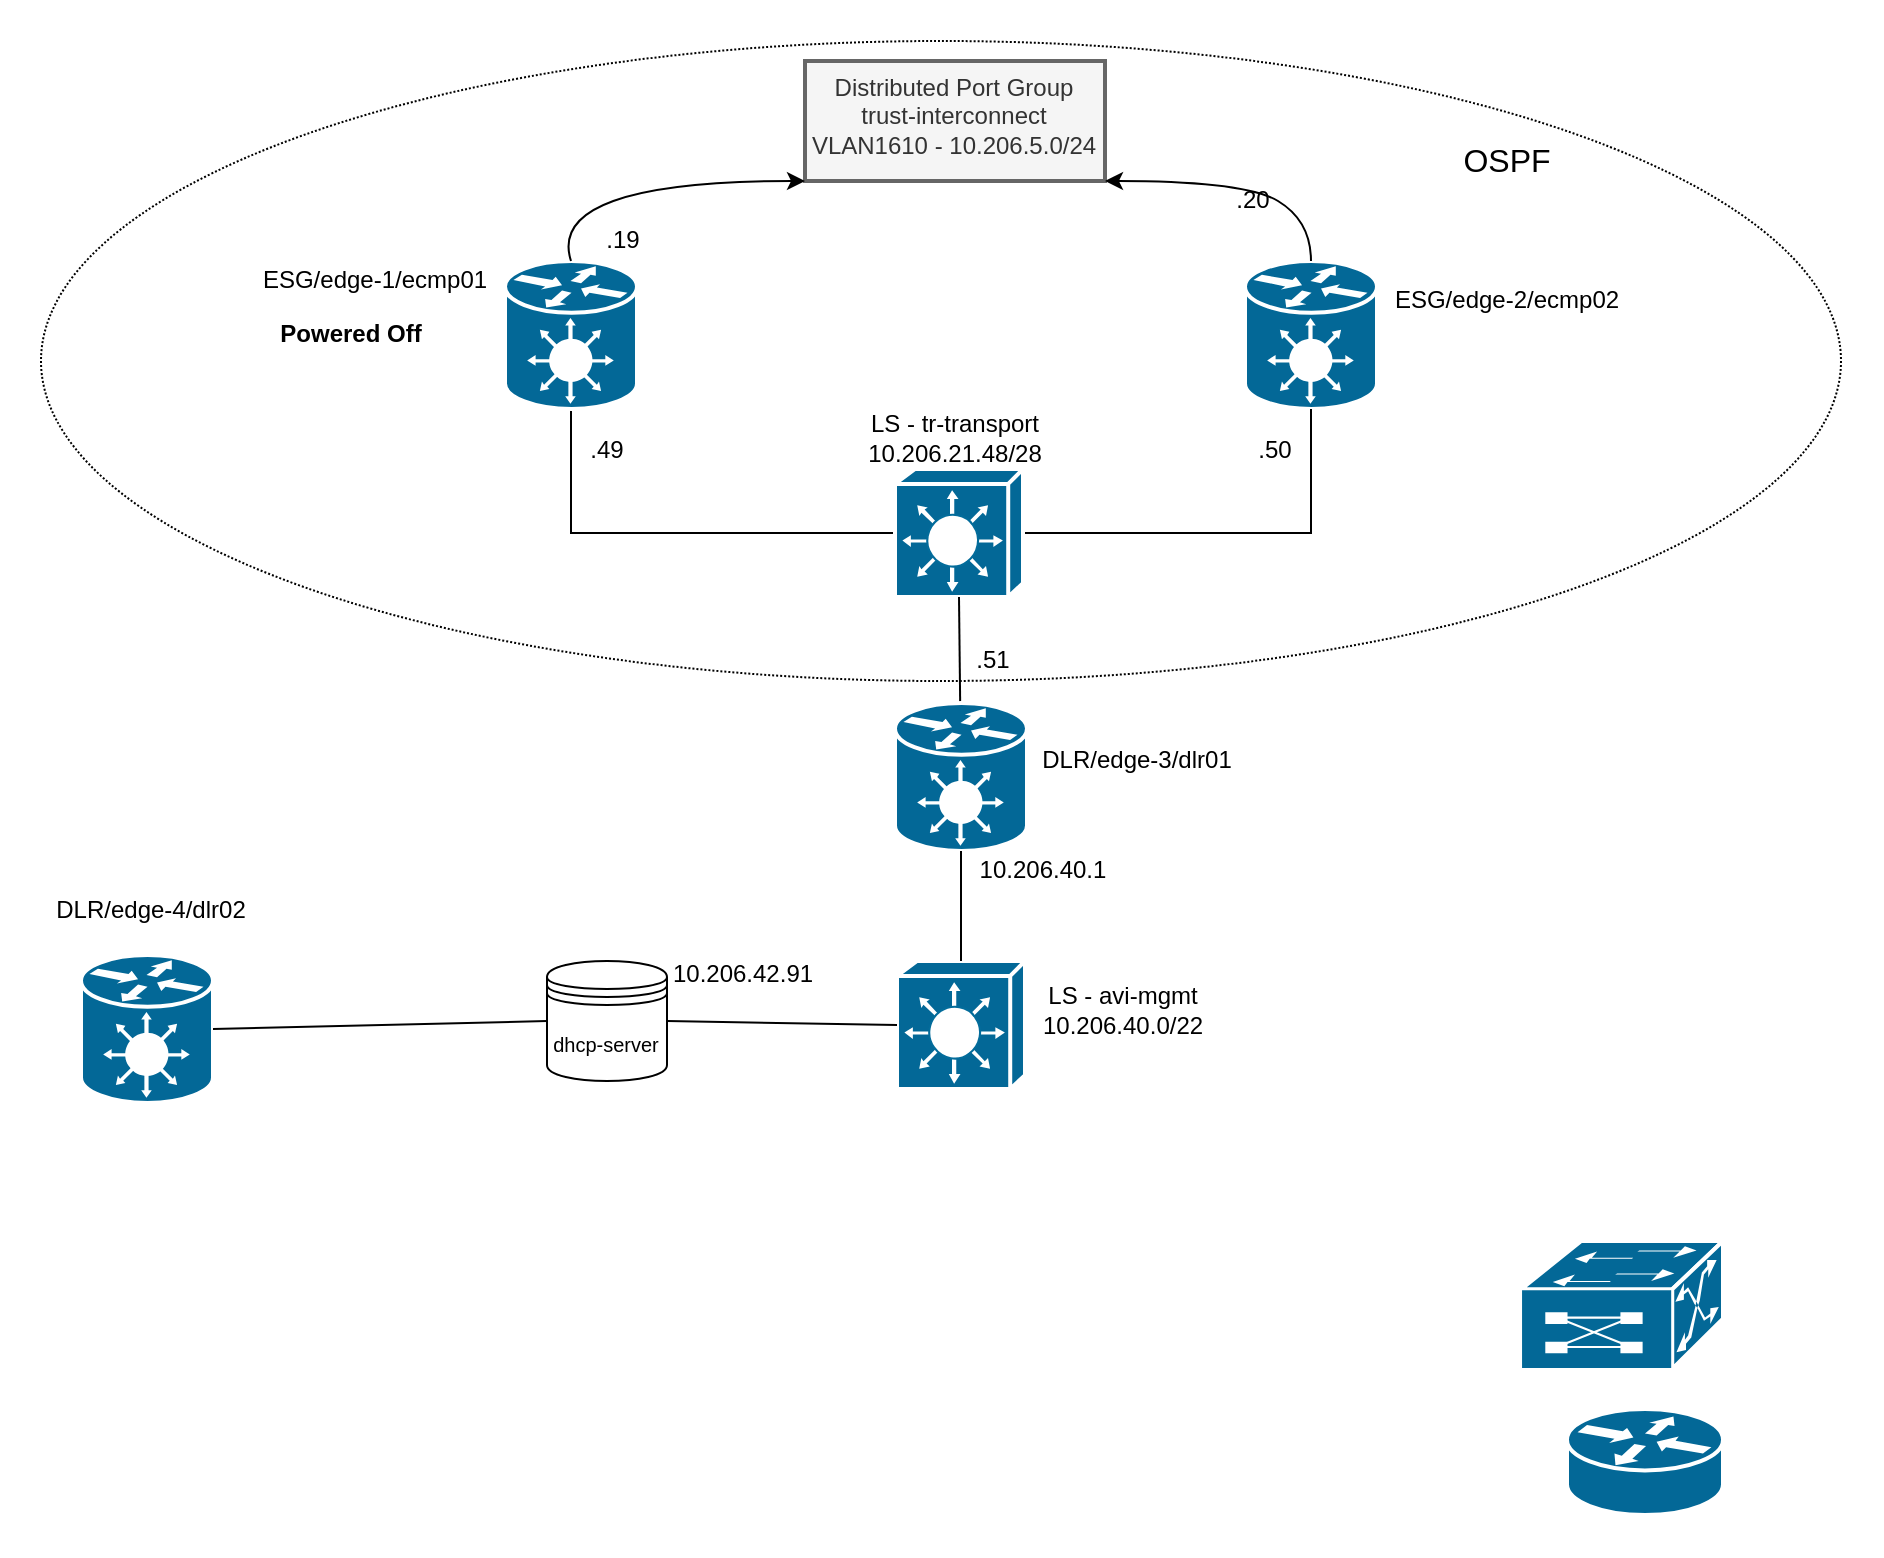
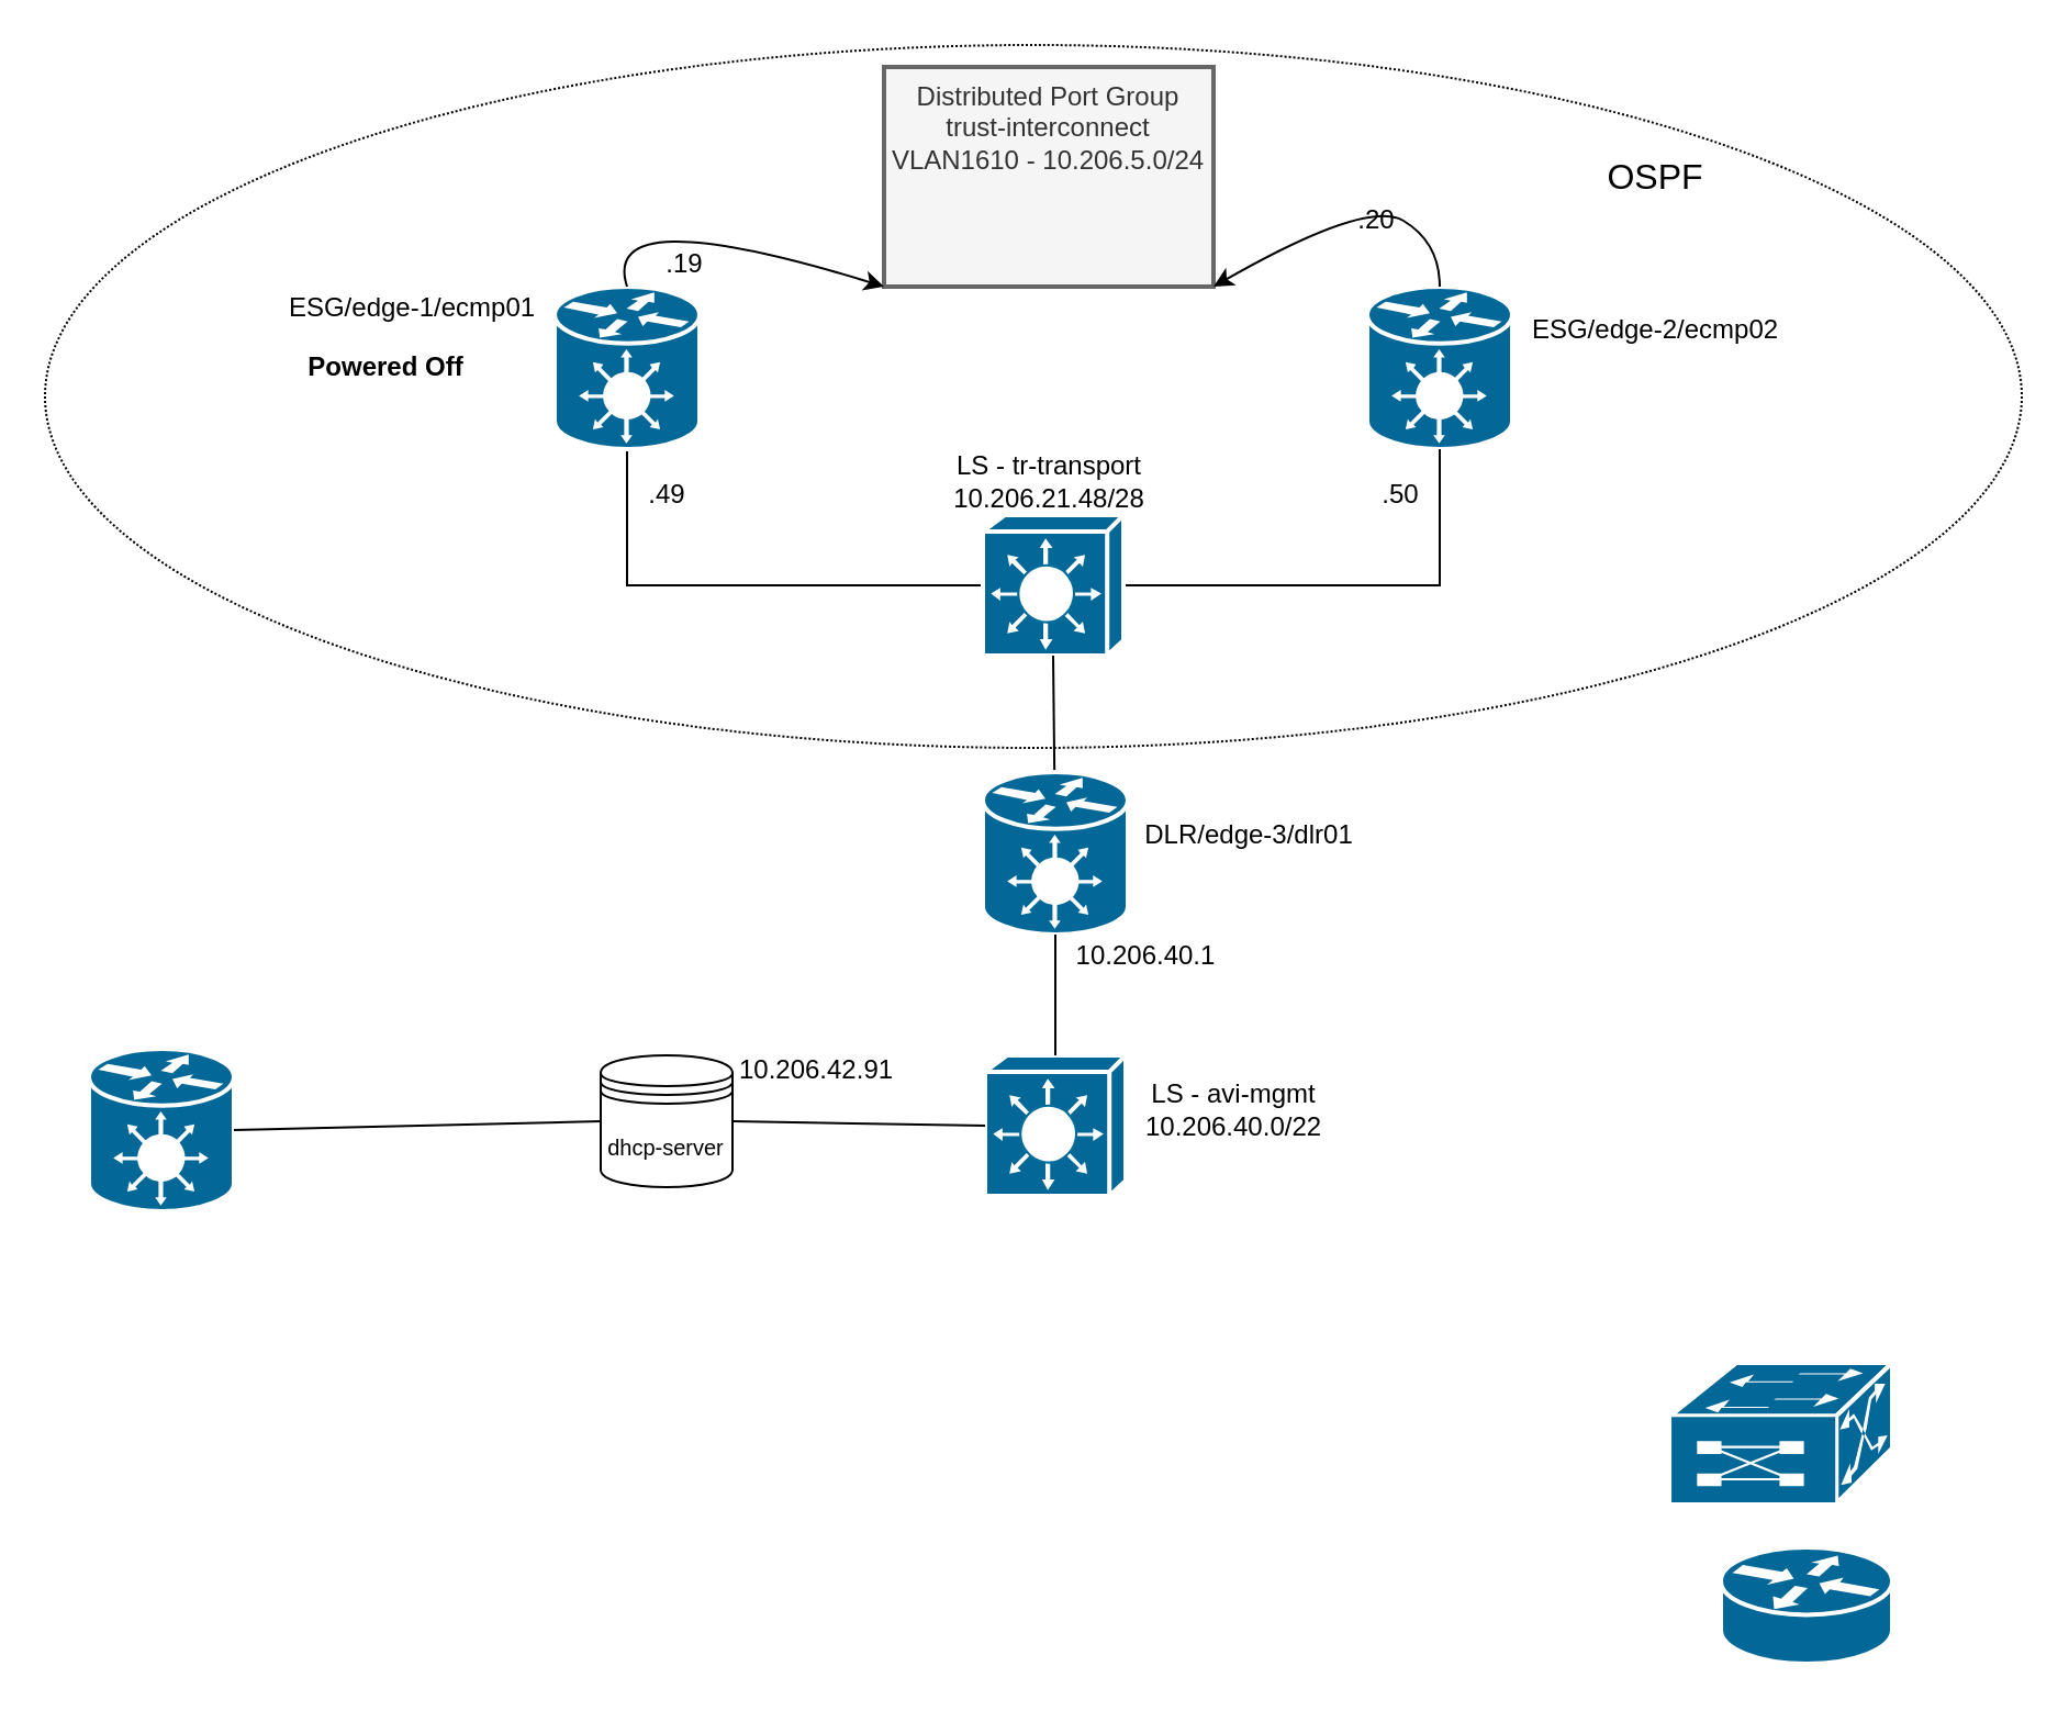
  <mxCell id="0" />
  <mxCell id="1" parent="0" />
  <mxCell id="2" value="" style="ellipse;whiteSpace=wrap;html=1;dashed=1;dashPattern=1 1;" vertex="1" parent="1"><mxGeometry x="20" y="20" width="900" height="320" as="geometry" /></mxCell>
  <mxCell id="3" value="" style="shape=mxgraph.cisco.switches.multiswitch_device;sketch=0;html=1;pointerEvents=1;dashed=0;fillColor=#036897;strokeColor=#ffffff;strokeWidth=2;verticalLabelPosition=bottom;verticalAlign=top;align=center;outlineConnect=0;" vertex="1" parent="1"><mxGeometry x="760" y="620" width="101" height="64" as="geometry" /></mxCell>
  <mxCell id="4" value="" style="shape=mxgraph.cisco.routers.router;sketch=0;html=1;pointerEvents=1;dashed=0;fillColor=#036897;strokeColor=#ffffff;strokeWidth=2;verticalLabelPosition=bottom;verticalAlign=top;align=center;outlineConnect=0;" vertex="1" parent="1"><mxGeometry x="783" y="704" width="78" height="53" as="geometry" /></mxCell>
  <mxCell id="5" style="edgeStyle=orthogonalEdgeStyle;rounded=0;orthogonalLoop=1;jettySize=auto;html=1;exitX=0.5;exitY=1;exitDx=0;exitDy=0;exitPerimeter=0;entryX=0;entryY=0.5;entryDx=0;entryDy=0;entryPerimeter=0;endArrow=none;endFill=0;" edge="1" parent="1" source="6" target="17"><mxGeometry relative="1" as="geometry" /></mxCell>
  <mxCell id="6" value="" style="shape=mxgraph.cisco.hubs_and_gateways.generic_gateway;sketch=0;html=1;pointerEvents=1;dashed=0;fillColor=#036897;strokeColor=#ffffff;strokeWidth=2;verticalLabelPosition=bottom;verticalAlign=top;align=center;outlineConnect=0;" vertex="1" parent="1"><mxGeometry x="252" y="130" width="66" height="74" as="geometry" /></mxCell>
- <mxCell id="7" value="Distributed Port Group&lt;br&gt;trust-interconnect&lt;br&gt;VLAN1610 -&amp;nbsp;10.206.5.0/24" style="whiteSpace=wrap;html=1;verticalAlign=top;fillColor=#f5f5f5;strokeColor=#666666;sketch=0;dashed=0;strokeWidth=2;fontColor=#333333;" vertex="1" parent="1"><mxGeometry x="402" y="30" width="150" height="60" as="geometry" /></mxCell>
+ <mxCell id="7" value="Distributed Port Group&lt;br&gt;trust-interconnect&lt;br&gt;VLAN1610 -&amp;nbsp;10.206.5.0/24" style="whiteSpace=wrap;html=1;verticalAlign=top;fillColor=#f5f5f5;strokeColor=#666666;sketch=0;dashed=0;strokeWidth=2;fontColor=#333333;" vertex="1" parent="1"><mxGeometry x="402" y="30" width="150" height="100" as="geometry" /></mxCell>
  <mxCell id="8" value="" style="shape=mxgraph.cisco.hubs_and_gateways.generic_gateway;sketch=0;html=1;pointerEvents=1;dashed=0;fillColor=#036897;strokeColor=#ffffff;strokeWidth=2;verticalLabelPosition=bottom;verticalAlign=top;align=center;outlineConnect=0;" vertex="1" parent="1"><mxGeometry x="622" y="130" width="66" height="74" as="geometry" /></mxCell>
  <mxCell id="9" value="" style="curved=1;endArrow=classic;html=1;rounded=0;entryX=0;entryY=1;entryDx=0;entryDy=0;exitX=0.5;exitY=0;exitDx=0;exitDy=0;exitPerimeter=0;" edge="1" parent="1" source="6" target="7"><mxGeometry width="50" height="50" relative="1" as="geometry"><mxPoint x="312" y="180" as="sourcePoint" /><mxPoint x="362" y="130" as="targetPoint" /><Array as="points"><mxPoint x="272" y="90" /></Array></mxGeometry></mxCell>
  <mxCell id="10" value="" style="curved=1;endArrow=classic;html=1;rounded=0;entryX=1;entryY=1;entryDx=0;entryDy=0;exitX=0.5;exitY=0;exitDx=0;exitDy=0;exitPerimeter=0;" edge="1" parent="1" source="8" target="7"><mxGeometry width="50" height="50" relative="1" as="geometry"><mxPoint x="632" y="130" as="sourcePoint" /><mxPoint x="682" y="80" as="targetPoint" /><Array as="points"><mxPoint x="655" y="110" /><mxPoint x="622" y="90" /></Array></mxGeometry></mxCell>
  <mxCell id="11" value=".19" style="text;html=1;resizable=0;autosize=1;align=center;verticalAlign=middle;points=[];fillColor=none;strokeColor=none;rounded=0;" vertex="1" parent="1"><mxGeometry x="296" y="110" width="30" height="20" as="geometry" /></mxCell>
  <mxCell id="12" value=".20" style="text;html=1;resizable=0;autosize=1;align=center;verticalAlign=middle;points=[];fillColor=none;strokeColor=none;rounded=0;" vertex="1" parent="1"><mxGeometry x="611" y="90" width="30" height="20" as="geometry" /></mxCell>
  <mxCell id="13" value="LS - tr-transport&lt;br&gt;10.206.21.48/28" style="text;html=1;resizable=0;autosize=1;align=center;verticalAlign=middle;points=[];fillColor=none;strokeColor=none;rounded=0;" vertex="1" parent="1"><mxGeometry x="427" y="204" width="100" height="30" as="geometry" /></mxCell>
  <mxCell id="14" value="Powered Off" style="text;html=1;resizable=0;autosize=1;align=center;verticalAlign=middle;points=[];fillColor=none;strokeColor=none;rounded=0;fontStyle=1" vertex="1" parent="1"><mxGeometry x="130" y="157" width="90" height="20" as="geometry" /></mxCell>
  <mxCell id="15" value="ESG/edge-2/ecmp02" style="text;html=1;resizable=0;autosize=1;align=center;verticalAlign=middle;points=[];fillColor=none;strokeColor=none;rounded=0;" vertex="1" parent="1"><mxGeometry x="688" y="140" width="130" height="20" as="geometry" /></mxCell>
  <mxCell id="16" value="" style="edgeStyle=orthogonalEdgeStyle;rounded=0;orthogonalLoop=1;jettySize=auto;html=1;endArrow=none;endFill=0;" edge="1" parent="1" source="17" target="8"><mxGeometry relative="1" as="geometry" /></mxCell>
  <mxCell id="17" value="" style="shape=mxgraph.cisco.switches.layer_3_switch;sketch=0;html=1;pointerEvents=1;dashed=0;fillColor=#036897;strokeColor=#ffffff;strokeWidth=2;verticalLabelPosition=bottom;verticalAlign=top;align=center;outlineConnect=0;" vertex="1" parent="1"><mxGeometry x="447" y="234" width="64" height="64" as="geometry" /></mxCell>
  <mxCell id="18" value="" style="endArrow=none;html=1;rounded=0;entryX=0.5;entryY=1;entryDx=0;entryDy=0;entryPerimeter=0;" edge="1" parent="1" source="19" target="17"><mxGeometry width="50" height="50" relative="1" as="geometry"><mxPoint x="440" y="410" as="sourcePoint" /><mxPoint x="490" y="360" as="targetPoint" /></mxGeometry></mxCell>
  <mxCell id="19" value="" style="shape=mxgraph.cisco.hubs_and_gateways.generic_gateway;sketch=0;html=1;pointerEvents=1;dashed=0;fillColor=#036897;strokeColor=#ffffff;strokeWidth=2;verticalLabelPosition=bottom;verticalAlign=top;align=center;outlineConnect=0;" vertex="1" parent="1"><mxGeometry x="447" y="351" width="66" height="74" as="geometry" /></mxCell>
  <mxCell id="20" value=".49" style="text;html=1;resizable=0;autosize=1;align=center;verticalAlign=middle;points=[];fillColor=none;strokeColor=none;rounded=0;" vertex="1" parent="1"><mxGeometry x="288" y="215" width="30" height="20" as="geometry" /></mxCell>
  <mxCell id="21" value="ESG/edge-1/ecmp01" style="text;html=1;resizable=0;autosize=1;align=center;verticalAlign=middle;points=[];fillColor=none;strokeColor=none;rounded=0;" vertex="1" parent="1"><mxGeometry x="122" y="130" width="130" height="20" as="geometry" /></mxCell>
  <mxCell id="22" value=".50" style="text;html=1;resizable=0;autosize=1;align=center;verticalAlign=middle;points=[];fillColor=none;strokeColor=none;rounded=0;" vertex="1" parent="1"><mxGeometry x="622" y="215" width="30" height="20" as="geometry" /></mxCell>
  <mxCell id="23" value="DLR/edge-3/dlr01" style="text;html=1;resizable=0;autosize=1;align=center;verticalAlign=middle;points=[];fillColor=none;strokeColor=none;rounded=0;" vertex="1" parent="1"><mxGeometry x="513" y="370" width="110" height="20" as="geometry" /></mxCell>
- <mxCell id="24" value=".51" style="text;html=1;resizable=0;autosize=1;align=center;verticalAlign=middle;points=[];fillColor=none;strokeColor=none;rounded=0;" vertex="1" parent="1"><mxGeometry x="481" y="320" width="30" height="20" as="geometry" /></mxCell>
  <mxCell id="25" value="LS - avi-mgmt&lt;br&gt;10.206.40.0/22" style="text;html=1;resizable=0;autosize=1;align=center;verticalAlign=middle;points=[];fillColor=none;strokeColor=none;rounded=0;" vertex="1" parent="1"><mxGeometry x="511" y="490" width="100" height="30" as="geometry" /></mxCell>
  <mxCell id="26" value="" style="shape=mxgraph.cisco.switches.layer_3_switch;sketch=0;html=1;pointerEvents=1;dashed=0;fillColor=#036897;strokeColor=#ffffff;strokeWidth=2;verticalLabelPosition=bottom;verticalAlign=top;align=center;outlineConnect=0;" vertex="1" parent="1"><mxGeometry x="448" y="480" width="64" height="64" as="geometry" /></mxCell>
  <mxCell id="27" value="" style="endArrow=none;html=1;rounded=0;entryX=0.5;entryY=1;entryDx=0;entryDy=0;entryPerimeter=0;" edge="1" parent="1" source="26" target="19"><mxGeometry width="50" height="50" relative="1" as="geometry"><mxPoint x="450" y="360" as="sourcePoint" /><mxPoint x="500" y="310" as="targetPoint" /></mxGeometry></mxCell>
  <mxCell id="28" value="10.206.40.1" style="text;html=1;resizable=0;autosize=1;align=center;verticalAlign=middle;points=[];fillColor=none;strokeColor=none;rounded=0;" vertex="1" parent="1"><mxGeometry x="481" y="425" width="80" height="20" as="geometry" /></mxCell>
  <mxCell id="29" value="&lt;font style=&quot;font-size: 16px&quot;&gt;OSPF&lt;/font&gt;" style="text;html=1;resizable=0;autosize=1;align=center;verticalAlign=middle;points=[];fillColor=none;strokeColor=none;rounded=0;dashed=1;dashPattern=1 1;" vertex="1" parent="1"><mxGeometry x="723" y="70" width="60" height="20" as="geometry" /></mxCell>
  <mxCell id="30" value="&lt;font style=&quot;font-size: 10px&quot;&gt;dhcp-server&lt;/font&gt;" style="shape=datastore;whiteSpace=wrap;html=1;fontSize=16;" vertex="1" parent="1"><mxGeometry x="273" y="480" width="60" height="60" as="geometry" /></mxCell>
  <mxCell id="31" value="" style="endArrow=none;html=1;rounded=0;fontSize=10;entryX=0;entryY=0.5;entryDx=0;entryDy=0;entryPerimeter=0;exitX=1;exitY=0.5;exitDx=0;exitDy=0;" edge="1" parent="1" source="30" target="26"><mxGeometry width="50" height="50" relative="1" as="geometry"><mxPoint x="330" y="550" as="sourcePoint" /><mxPoint x="380" y="500" as="targetPoint" /></mxGeometry></mxCell>
  <mxCell id="32" value="10.206.42.91" style="text;html=1;resizable=0;autosize=1;align=center;verticalAlign=middle;points=[];fillColor=none;strokeColor=none;rounded=0;" vertex="1" parent="1"><mxGeometry x="326" y="477" width="90" height="20" as="geometry" /></mxCell>
  <mxCell id="33" value="" style="shape=mxgraph.cisco.hubs_and_gateways.generic_gateway;sketch=0;html=1;pointerEvents=1;dashed=0;fillColor=#036897;strokeColor=#ffffff;strokeWidth=2;verticalLabelPosition=bottom;verticalAlign=top;align=center;outlineConnect=0;" vertex="1" parent="1"><mxGeometry x="40" y="477" width="66" height="74" as="geometry" /></mxCell>
  <mxCell id="34" value="" style="endArrow=none;html=1;rounded=0;fontSize=10;entryX=0;entryY=0.5;entryDx=0;entryDy=0;exitX=1;exitY=0.5;exitDx=0;exitDy=0;exitPerimeter=0;" edge="1" parent="1" source="33" target="30"><mxGeometry width="50" height="50" relative="1" as="geometry"><mxPoint x="80" y="530" as="sourcePoint" /><mxPoint x="130" y="480" as="targetPoint" /></mxGeometry></mxCell>
- <mxCell id="35" value="DLR/edge-4/dlr02" style="text;html=1;resizable=0;autosize=1;align=center;verticalAlign=middle;points=[];fillColor=none;strokeColor=none;rounded=0;" vertex="1" parent="1"><mxGeometry x="20" y="445" width="110" height="20" as="geometry" /></mxCell>
